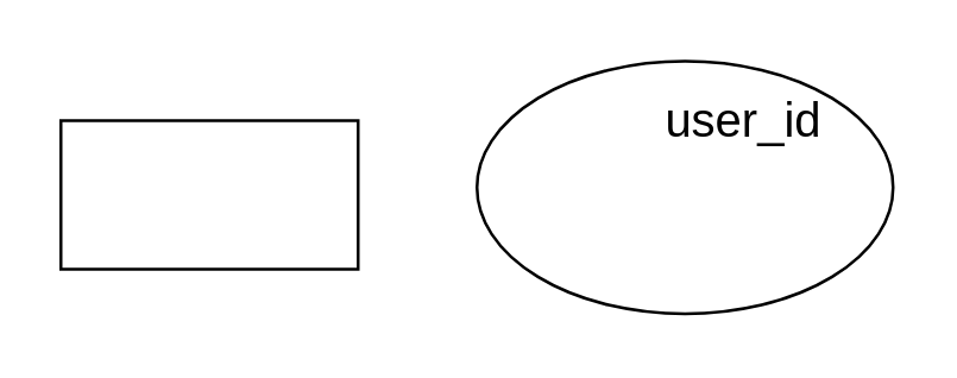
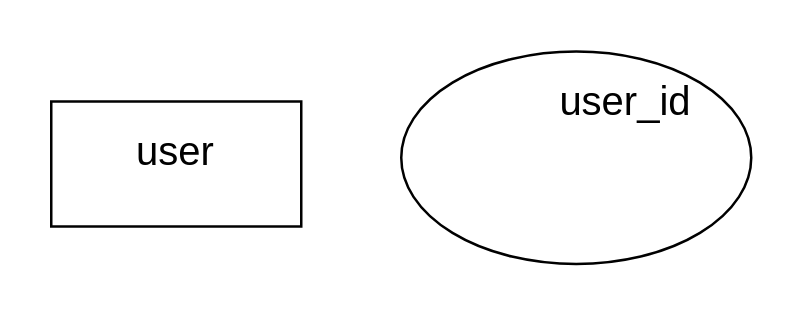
  <mxCell id="0" />
  <mxCell id="1" parent="0" />
  <mxCell id="2" value="" style="rounded=0;whiteSpace=wrap;html=1;fontSize=16;" vertex="1" parent="1"><mxGeometry x="20" y="40" width="100" height="50" as="geometry" /></mxCell>
+ <mxCell id="3" value="user" style="text;strokeColor=none;fillColor=none;html=1;align=center;verticalAlign=middle;whiteSpace=wrap;rounded=0;fontSize=16;" vertex="1" parent="1"><mxGeometry x="40" y="45" width="60" height="30" as="geometry" /></mxCell>
  <mxCell id="4" value="" style="ellipse;whiteSpace=wrap;html=1;fontSize=16;" vertex="1" parent="1"><mxGeometry x="160" y="20" width="140" height="85" as="geometry" /></mxCell>
  <mxCell id="5" value="user_id" style="text;strokeColor=none;fillColor=none;html=1;align=center;verticalAlign=middle;whiteSpace=wrap;rounded=0;fontSize=16;" vertex="1" parent="1"><mxGeometry x="220" y="25" width="60" height="30" as="geometry" /></mxCell>
